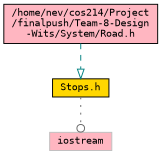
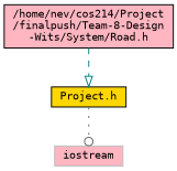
  digraph {
    fontname="DejaVu Sans Mono"
    node [color=black fillcolor=lightpink fontname="DejaVu Sans Mono" fontsize=10 shape=record style=filled]
    edge [fontname="DejaVu Sans Mono" fontsize=10 labelfontname=Helvetica labelfontsize=10]
    n1 [fontcolor=black height=0.2 label="/home/nev/cos214/Project\l/finalpush/Team-8-Design\l-Wits/System/Road.h" width=0.4]
-   n2 [fillcolor=gold height=0.2 label="Stops.h" width=0.4]
+   n2 [fillcolor=gold height=0.2 label="Project.h" width=0.4]
    n3 [color=grey75 height=0.2 label=iostream width=0.4]
    n1 -> n2 [color=teal style=dashed arrowhead=onormal]
    n2 -> n3 [color=gray40 style=dotted arrowhead=odot]
  }
